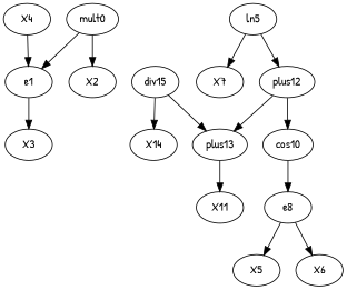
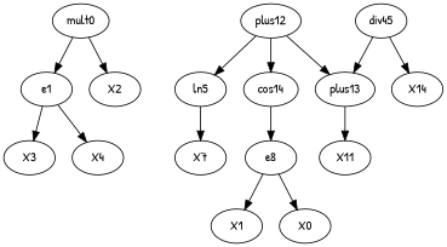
  digraph {
    fontname="Patrick Hand"
    node [fontname="Patrick Hand"]
    edge [fontname="Patrick Hand"]
    mult0
    e1
    X2
    X3
    X4
    e8
-   X5
-   X6
+   X5 [label=X1]
+   X6 [label=X0]
    n9 [label=ln5]
    X7
-   cos10
+   cos10 [label=cos14]
    plus12
    plus13
    X11
-   div15
+   div15 [label=div45]
    X14
    mult0 -> e1
    mult0 -> X2
    e1 -> X3
-   X4 -> e1
+   e1 -> X4
    e8 -> X5
    e8 -> X6
    n9 -> X7
    cos10 -> e8
-   n9 -> plus12
+   plus12 -> n9
    plus12 -> cos10
    plus12 -> plus13
    plus13 -> X11
    div15 -> plus13
    div15 -> X14
  }
